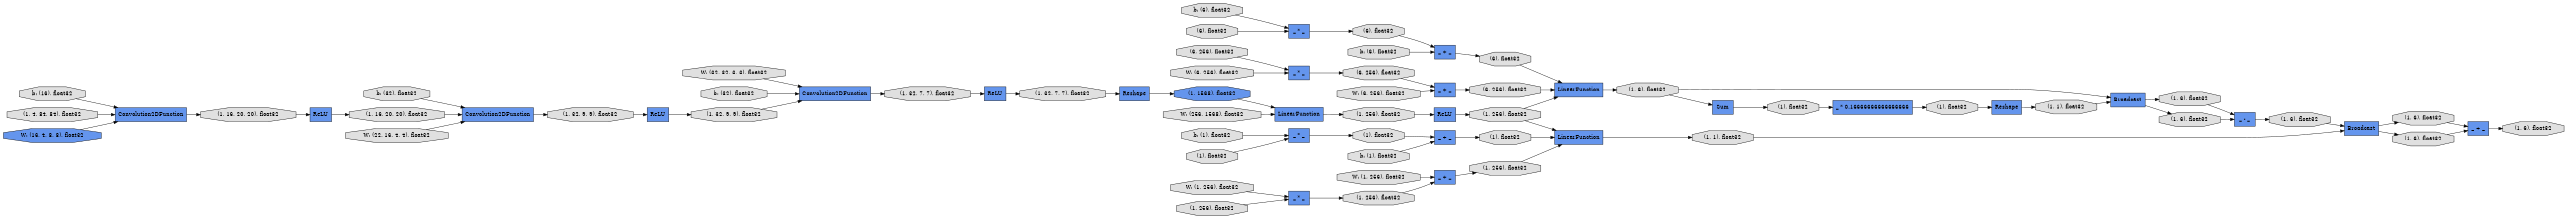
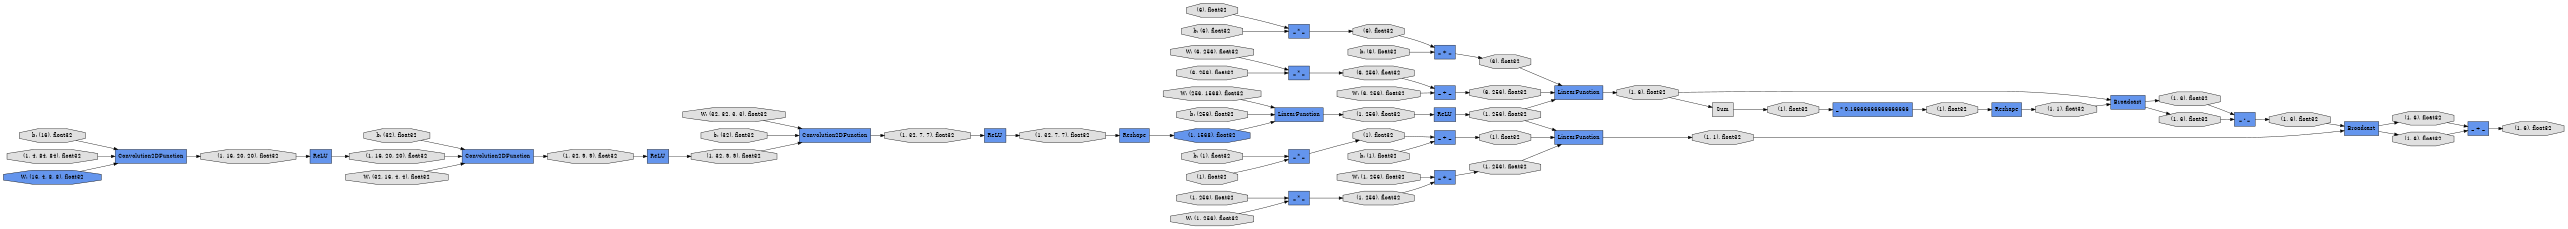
  digraph {
    rankdir=LR
    node [fillcolor="#E0E0E0" shape=octagon style=filled]
    n1 [fillcolor="#6495ED" label=Reshape shape=record]
    n2 [label="(1, 1), float32"]
    n3 [fillcolor="#6495ED" label=Broadcast shape=record]
    n4 [label="b: (32), float32"]
    n5 [fillcolor="#6495ED" label=Convolution2DFunction shape=record]
    n6 [label="(1, 32, 9, 9), float32"]
    n7 [label="(1), float32"]
    n8 [fillcolor="#6495ED" label="_ * 0.16666666666666666" shape=record]
    n9 [label="(1), float32"]
    n10 [label="(1), float32"]
    n11 [fillcolor="#6495ED" label="_ + _" shape=record]
    n12 [label="(1), float32"]
    n13 [fillcolor="#6495ED" label="(1, 1568), float32"]
    n14 [fillcolor="#6495ED" label=LinearFunction shape=record]
    n15 [label="(1, 256), float32"]
    n16 [label="(1, 16, 20, 20), float32"]
    n17 [fillcolor="#6495ED" label=ReLU shape=record]
    n18 [label="(1, 16, 20, 20), float32"]
    n19 [fillcolor="#6495ED" label="_ + _" shape=record]
    n20 [label="(1, 6), float32"]
    n21 [label="b: (16), float32"]
    n22 [fillcolor="#6495ED" label=Convolution2DFunction shape=record]
    n23 [fillcolor="#6495ED" label=LinearFunction shape=record]
    n24 [label="(1, 1), float32"]
    n25 [label="W: (32, 32, 3, 3), float32"]
    n26 [fillcolor="#6495ED" label=Convolution2DFunction shape=record]
    n27 [label="(1, 32, 7, 7), float32"]
    n28 [label="W: (6, 256), float32"]
    n29 [fillcolor="#6495ED" label="_ + _" shape=record]
    n30 [label="(6, 256), float32"]
    n31 [label="W: (1, 256), float32"]
    n32 [fillcolor="#6495ED" label="_ * _" shape=record]
    n33 [label="(1, 256), float32"]
    n34 [label="(1, 6), float32"]
    n35 [label="(1, 6), float32"]
    n36 [fillcolor="#6495ED" label="_ - _" shape=record]
    n37 [label="(1, 256), float32"]
    n38 [fillcolor="#6495ED" label=LinearFunction shape=record]
    n39 [label="(1, 6), float32"]
    n40 [fillcolor="#6495ED" label="_ + _" shape=record]
    n41 [fillcolor="#6495ED" label=ReLU shape=record]
    n42 [fillcolor="#6495ED" label=Broadcast shape=record]
    n43 [label="(1, 6), float32"]
    n44 [label="(1, 6), float32"]
    n45 [label="b: (1), float32"]
    n46 [fillcolor="#6495ED" label="_ * _" shape=record]
    n47 [label="b: (32), float32"]
    n48 [label="b: (6), float32"]
    n49 [fillcolor="#6495ED" label="_ + _" shape=record]
    n50 [label="(6), float32"]
    n51 [label="(1, 6), float32"]
    n52 [label="(6, 256), float32"]
    n53 [fillcolor="#6495ED" label="_ * _" shape=record]
    n54 [label="(6, 256), float32"]
    n55 [fillcolor="#6495ED" label="_ * _" shape=record]
    n56 [label="(6), float32"]
    n57 [fillcolor="#6495ED" label=ReLU shape=record]
    n58 [label="(1, 32, 7, 7), float32"]
    n59 [fillcolor="#6495ED" label=Reshape shape=record]
    n60 [label="(1, 256), float32"]
    n61 [label="W: (256, 1568), float32"]
    n62 [label="W: (6, 256), float32"]
    n63 [fillcolor="#6495ED" label=ReLU shape=record]
    n64 [label="(1, 32, 9, 9), float32"]
+   n65 [label="b: (256), float32"]
    n66 [label="b: (6), float32"]
    n67 [label="(1, 256), float32"]
    n68 [label="(6), float32"]
-   n69 [fillcolor="#6495ED" label=Sum shape=record]
+   n69 [label=Sum shape=record]
    n70 [label="(1, 4, 84, 84), float32"]
    n71 [fillcolor="#6495ED" label="W: (16, 4, 8, 8), float32"]
    n72 [label="W: (1, 256), float32"]
-   n73 [label="W: (22, 16, 4, 4), float32"]
+   n73 [label="W: (32, 16, 4, 4), float32"]
    n74 [label="b: (1), float32"]
    n75 [label="(1), float32"]
    n1 -> n2
    n2 -> n3
    n3 -> n34
    n3 -> n35
    n4 -> n5
    n5 -> n6
    n6 -> n63
    n7 -> n8
    n8 -> n9
    n9 -> n1
    n10 -> n11
    n11 -> n12
    n12 -> n23
    n13 -> n14
    n14 -> n15
    n15 -> n41
    n16 -> n17
    n17 -> n18
    n18 -> n5
    n19 -> n20
    n21 -> n22
    n22 -> n16
    n23 -> n24
    n24 -> n42
    n25 -> n26
    n26 -> n27
    n27 -> n57
    n28 -> n29
    n29 -> n30
    n30 -> n38
    n31 -> n32
    n32 -> n33
    n33 -> n40
    n34 -> n36
    n35 -> n36
    n36 -> n51
    n37 -> n23
    n37 -> n38
    n38 -> n39
    n39 -> n3
    n39 -> n69
    n40 -> n60
    n41 -> n37
    n42 -> n43
    n42 -> n44
    n43 -> n19
    n44 -> n19
    n45 -> n46
    n46 -> n10
    n47 -> n26
    n48 -> n49
    n49 -> n50
    n50 -> n38
    n51 -> n42
    n52 -> n53
    n53 -> n54
    n54 -> n29
    n55 -> n56
    n56 -> n49
    n57 -> n58
    n58 -> n59
    n59 -> n13
    n60 -> n23
    n61 -> n14
    n62 -> n53
    n63 -> n64
    n64 -> n26
+   n65 -> n14
    n66 -> n55
    n67 -> n32
    n68 -> n55
    n69 -> n7
    n70 -> n22
    n71 -> n22
    n72 -> n40
    n73 -> n5
    n74 -> n11
    n75 -> n46
  }
